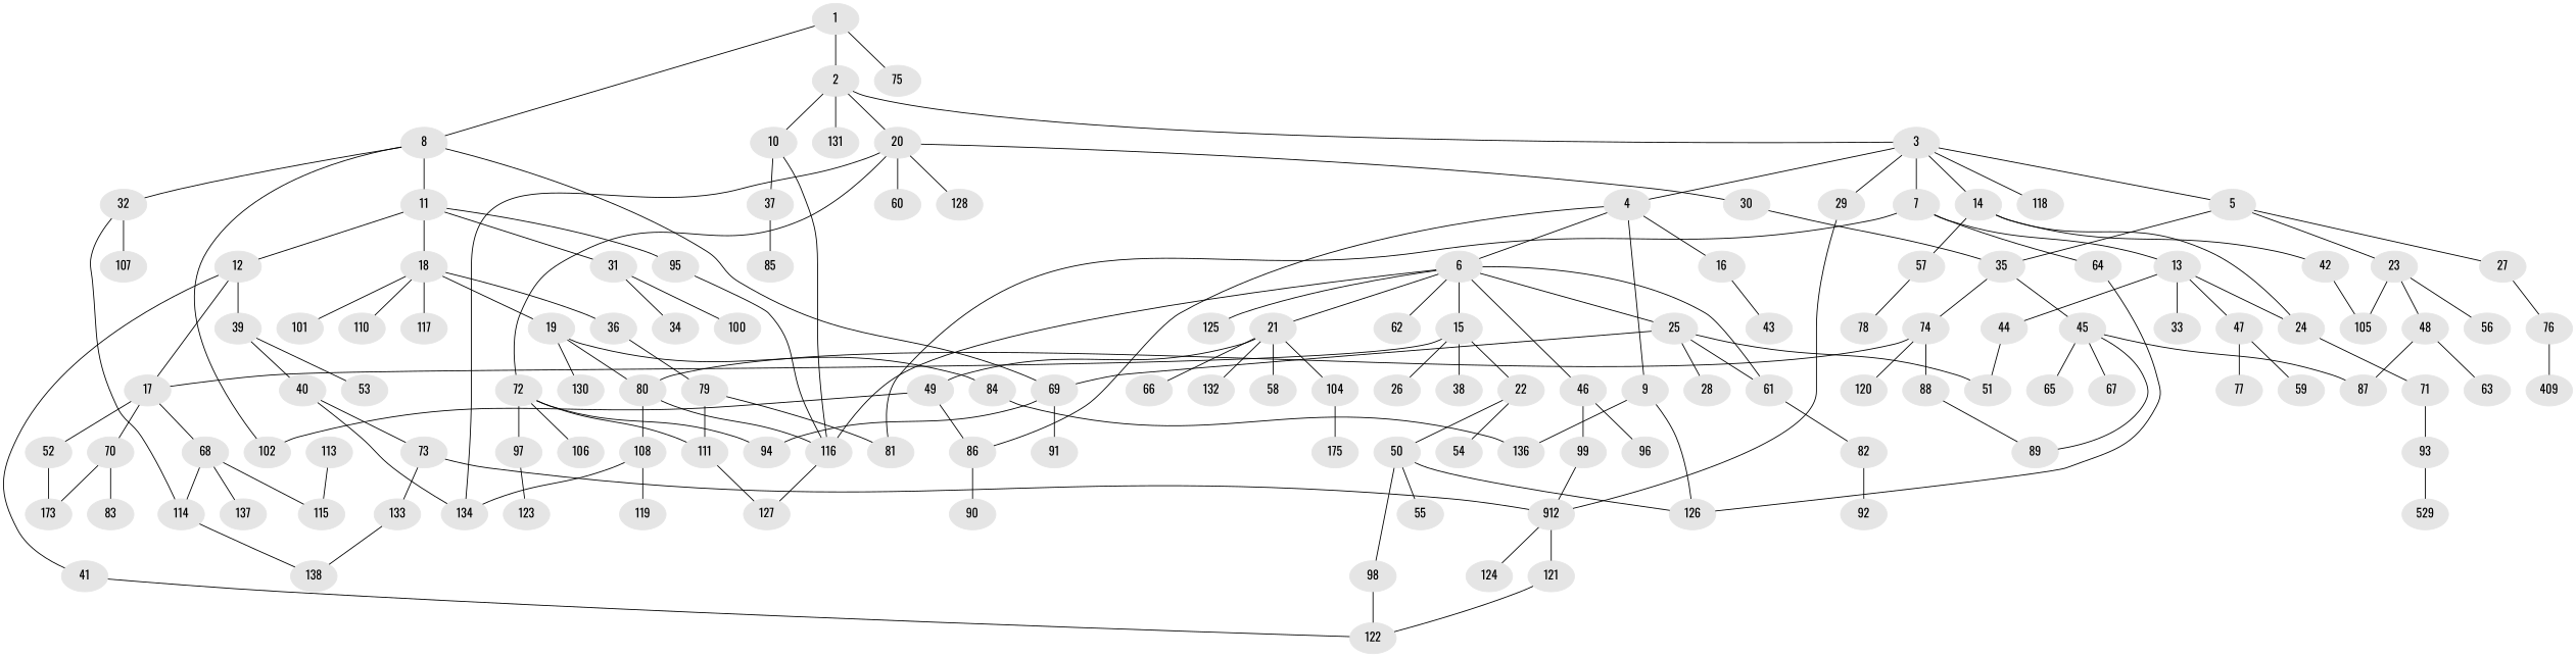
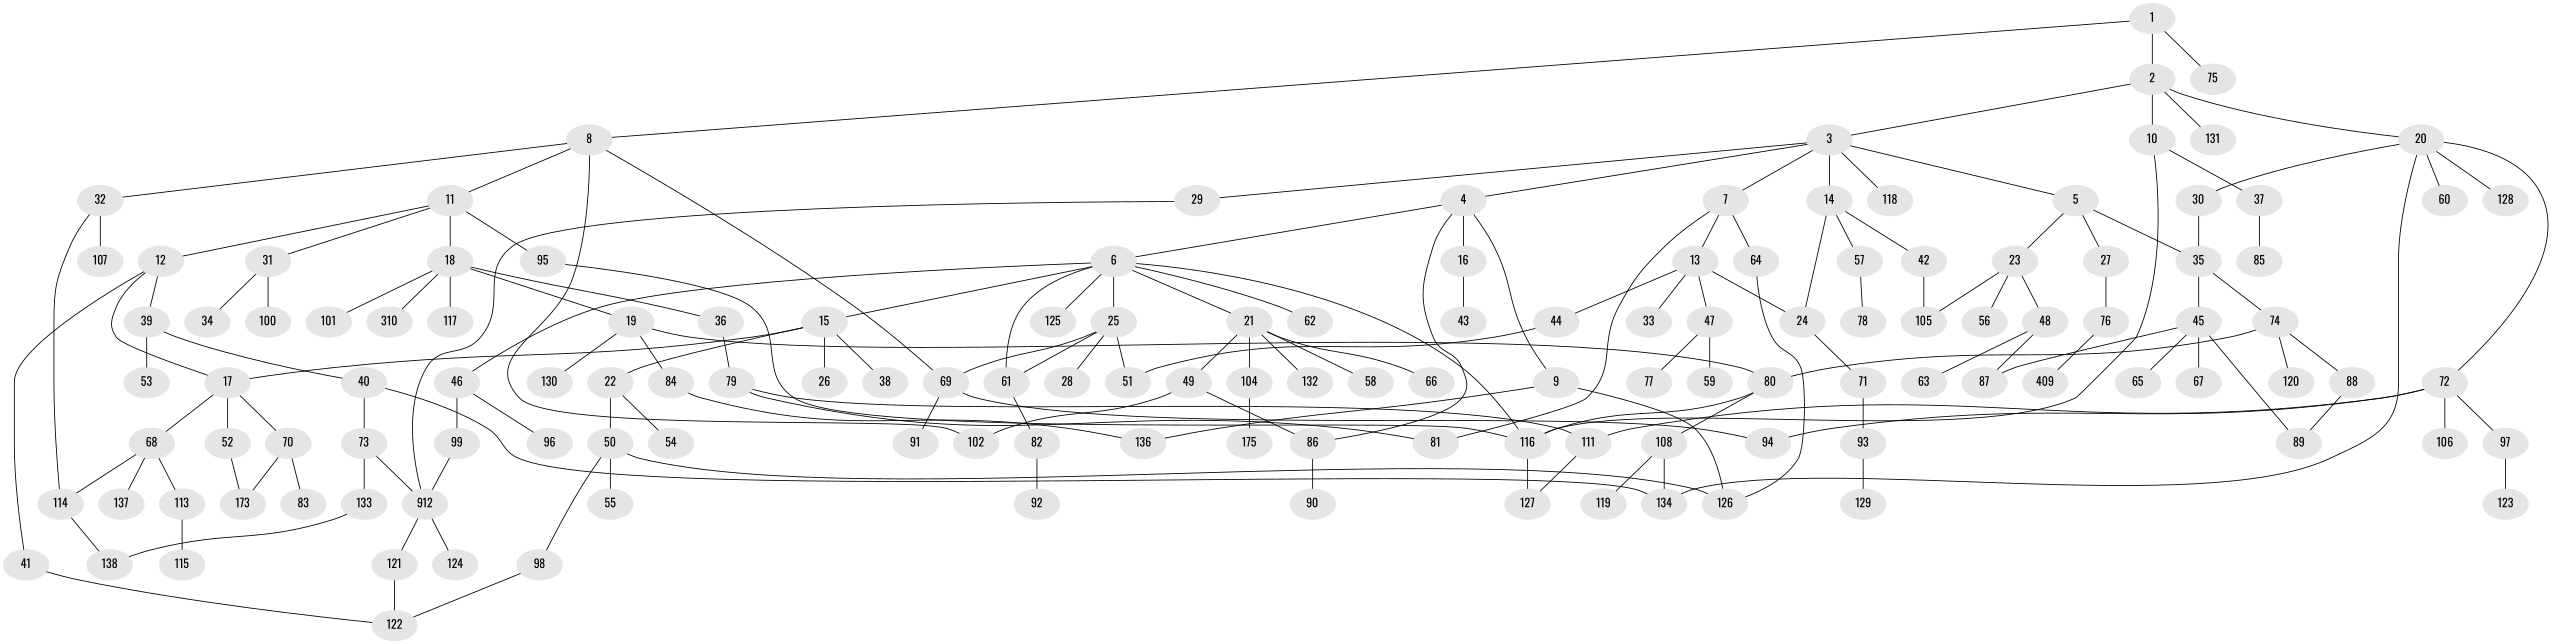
  graph {
    fontname=Oswald
    node [color=gray90 fontname=Oswald style=filled]
    edge [fontname=Oswald]
    1
    2
    8
    75
    3
    10
    20
    131
    11
    32
    102
    69
    4
    5
    7
    14
    29
    118
    116
    37
    30
    60
    72
    128
    134
    6
    9
    16
    86
    23
    27
    35
    13
    64
    81
    24
    42
    57
    n39 [label=912]
    15
    21
    25
    46
    61
    62
    125
    126
    136
    43
    90
    48
    56
    105
    76
    45
    74
    17
    22
    26
    38
    49
    58
    66
    104
    132
    28
    51
    96
    99
    82
    127
    33
    44
    47
    12
    18
    31
    95
    107
    114
    85
    39
    41
    19
    36
    101
-   110
+   110 [label=310]
    117
    34
    100
    52
    68
    70
    40
    53
    122
    71
    59
    77
    78
    50
    54
    n103 [label=173]
    113
    137
    83
    80
    84
    130
    79
    108
    94
    97
    106
    111
    n116 [label=175]
    55
    98
    87
    63
    93
    91
    n123 [label=409]
    121
    124
    138
    65
    67
    89
    88
    120
    73
    133
    92
    115
-   129 [label=529]
+   129
    123
    119
    1 -- 2
    1 -- 8
    1 -- 75
    2 -- 3
    2 -- 10
    2 -- 20
    2 -- 131
    8 -- 11
    8 -- 32
    8 -- 102
    8 -- 69
    3 -- 4
    3 -- 5
    3 -- 7
    3 -- 14
    3 -- 29
    3 -- 118
    10 -- 116
    10 -- 37
    20 -- 30
    20 -- 60
    20 -- 72
    20 -- 128
    20 -- 134
    11 -- 12
    11 -- 18
    11 -- 31
    11 -- 95
    32 -- 107
    32 -- 114
    69 -- 94
    69 -- 91
    4 -- 6
    4 -- 9
    4 -- 16
    4 -- 86
    5 -- 23
    5 -- 27
    5 -- 35
    7 -- 13
    7 -- 64
    7 -- 81
    14 -- 24
    14 -- 42
    14 -- 57
    29 -- n39
    116 -- 127
    37 -- 85
    30 -- 35
    72 -- 94
    72 -- 97
    72 -- 106
    72 -- 111
    6 -- 116
    6 -- 15
    6 -- 21
    6 -- 25
    6 -- 46
    6 -- 61
    6 -- 62
    6 -- 125
    9 -- 126
    9 -- 136
    16 -- 43
    86 -- 90
    23 -- 48
    23 -- 56
    23 -- 105
    27 -- 76
    35 -- 45
    35 -- 74
    13 -- 24
    13 -- 33
    13 -- 44
    13 -- 47
    64 -- 126
    24 -- 71
    42 -- 105
    57 -- 78
    n39 -- 121
    n39 -- 124
    15 -- 17
    15 -- 22
    15 -- 26
    15 -- 38
    21 -- 49
    21 -- 58
    21 -- 66
    21 -- 104
    21 -- 132
    25 -- 69
    25 -- 61
    25 -- 28
    25 -- 51
    46 -- 96
    46 -- 99
    61 -- 82
    48 -- 87
    48 -- 63
    76 -- n123
    45 -- 87
    45 -- 65
    45 -- 67
    45 -- 89
    74 -- 80
    74 -- 88
    74 -- 120
    17 -- 52
    17 -- 68
    17 -- 70
    22 -- 50
    22 -- 54
    49 -- 102
    49 -- 86
    104 -- n116
    99 -- n39
    82 -- 92
    44 -- 51
    47 -- 59
    47 -- 77
    12 -- 17
    12 -- 39
    12 -- 41
    18 -- 19
    18 -- 36
    18 -- 101
    18 -- 110
    18 -- 117
    31 -- 34
    31 -- 100
    95 -- 116
    114 -- 138
    39 -- 40
    39 -- 53
    41 -- 122
    19 -- 80
    19 -- 84
    19 -- 130
    36 -- 79
    52 -- n103
    68 -- 114
-   68 -- 115
+   68 -- 113
    68 -- 137
    70 -- n103
    70 -- 83
    40 -- 134
    40 -- 73
    71 -- 93
    50 -- 126
    50 -- 55
    50 -- 98
    113 -- 115
    80 -- 116
    80 -- 108
    84 -- 136
    79 -- 81
    79 -- 111
    108 -- 134
    108 -- 119
    97 -- 123
    111 -- 127
    98 -- 122
    93 -- 129
    121 -- 122
    88 -- 89
    73 -- n39
    73 -- 133
    133 -- 138
  }
